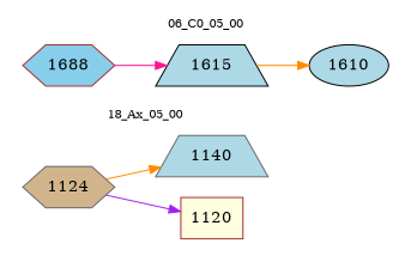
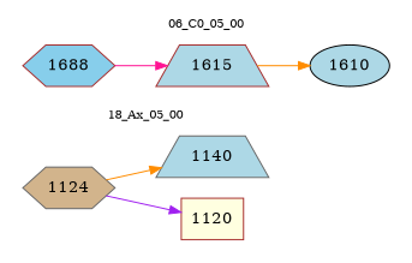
  digraph {
    rankdir=LR
    node [color=gray40 fillcolor=lightblue shape=hexagon style=filled]
    edge [color=darkorange]
    n1 [fillcolor=tan label=1124]
    n2 [color=brown fillcolor=lightyellow label=1120 shape=box]
    n3 [label=1140 shape=trapezium]
-   n4 [color=black label=1615 shape=trapezium]
+   n4 [color=brown label=1615 shape=trapezium]
    n5 [color=black label=1610 shape=ellipse]
    n6 [color=brown fillcolor=skyblue label=1688]
    subgraph cluster_1 {
      color=white
      fontsize=10
      label="18_Ax_05_00"
      n1
      n2
      n3
    }
    subgraph cluster_2 {
      color=white
      fontsize=10
      label="06_C0_05_00"
      n4
      n5
      n6
    }
    n1 -> n2 [color=purple]
    n1 -> n3
    n4 -> n5
    n6 -> n4 [color=deeppink]
  }
